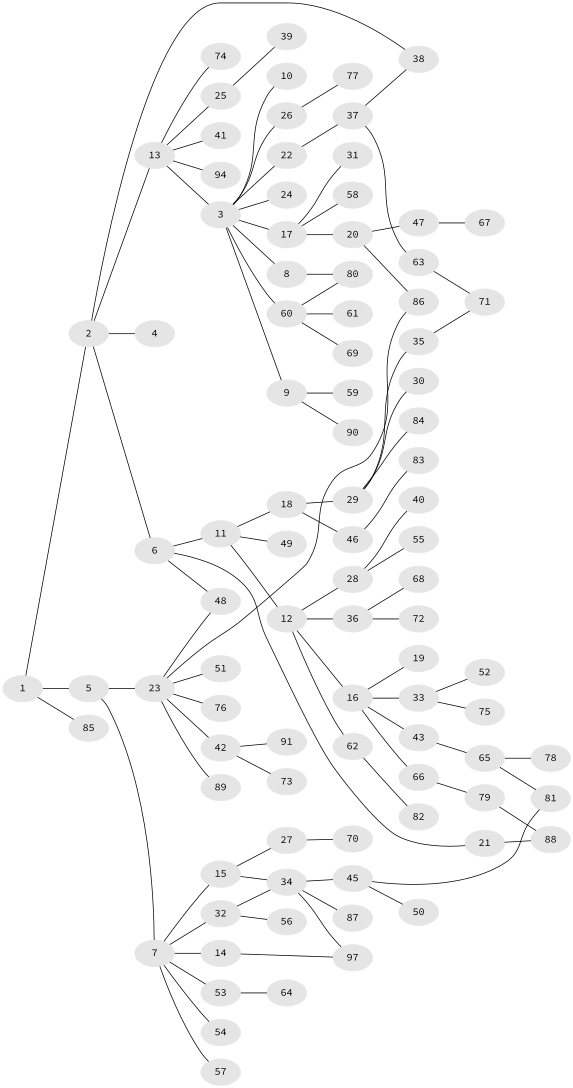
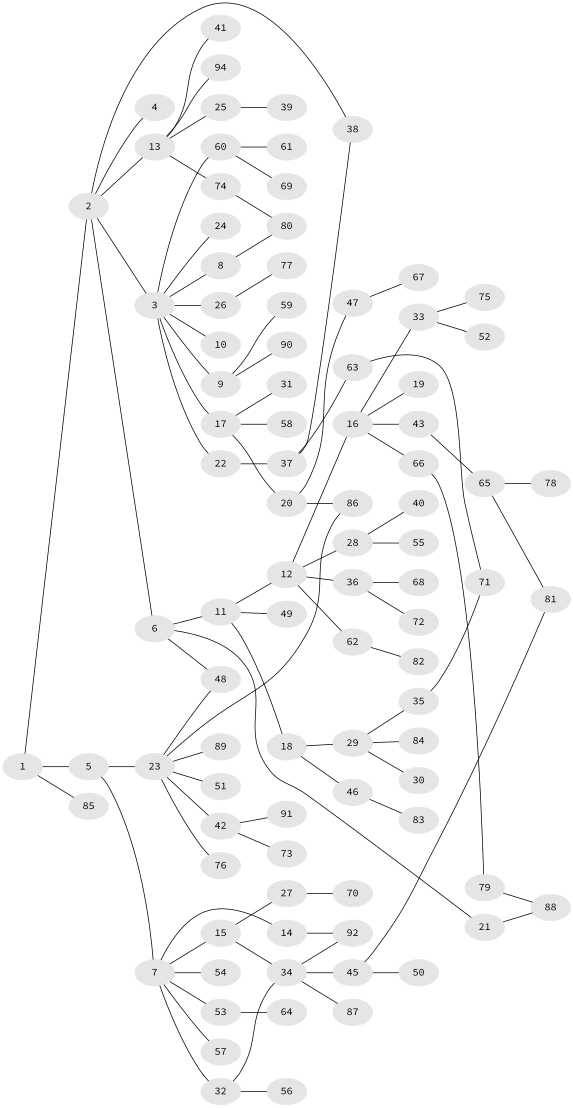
  graph {
    fontname="Source Code Pro"
    rankdir=LR
    node [color=gray90 fontname="Source Code Pro" style=filled]
    edge [fontname="Source Code Pro"]
    1
    2
    5
    85
    3
    4
    6
    13
    38
    7
    23
    8
    9
    10
    17
    22
    24
    26
    60
    11
    21
    48
    25
    41
    n25 [label=94]
    74
    80
    59
    90
    20
    31
    58
    37
    77
    61
    69
    14
    15
    32
    53
    54
    57
    86
    42
    51
    76
    89
    12
    18
    49
    88
-   92 [label=97]
+   92
    27
    34
    56
    64
    16
    28
    36
    62
    29
    46
    19
    33
    43
    66
    40
    55
    68
    72
    82
    39
    70
    45
    87
    52
    75
    65
    79
    47
    30
    35
    84
    83
    67
    63
    73
    91
    71
    50
    81
    78
    1 -- 2
    1 -- 5
    1 -- 85
-   13 -- 3
+   2 -- 3
    2 -- 4
    2 -- 6
    2 -- 13
    2 -- 38
    5 -- 7
    5 -- 23
    3 -- 8
    3 -- 9
    3 -- 10
    3 -- 17
    3 -- 22
    3 -- 24
    3 -- 26
    3 -- 60
    6 -- 11
    6 -- 21
    6 -- 48
    13 -- 25
    13 -- 41
    13 -- n25
    13 -- 74
    7 -- 14
    7 -- 15
    7 -- 32
    7 -- 53
    7 -- 54
    7 -- 57
    23 -- 48
    23 -- 86
    23 -- 42
    23 -- 51
    23 -- 76
    23 -- 89
    8 -- 80
    9 -- 59
    9 -- 90
    17 -- 20
    17 -- 31
    17 -- 58
    22 -- 37
    26 -- 77
    60 -- 61
    60 -- 69
    11 -- 12
    11 -- 18
    11 -- 49
    21 -- 88
    25 -- 39
-   60 -- 80
+   74 -- 80
    20 -- 86
    20 -- 47
    37 -- 38
    37 -- 63
    14 -- 92
    15 -- 27
    15 -- 34
    32 -- 34
    32 -- 56
    53 -- 64
    42 -- 73
    42 -- 91
    12 -- 16
    12 -- 28
    12 -- 36
    12 -- 62
    18 -- 29
    18 -- 46
    27 -- 70
    34 -- 92
    34 -- 45
    34 -- 87
    16 -- 19
    16 -- 33
    16 -- 43
    16 -- 66
    28 -- 40
    28 -- 55
    36 -- 68
    36 -- 72
    62 -- 82
    29 -- 30
    29 -- 35
    29 -- 84
    46 -- 83
    33 -- 52
    33 -- 75
    43 -- 65
    66 -- 79
    45 -- 50
    45 -- 81
    65 -- 81
    65 -- 78
    79 -- 88
    47 -- 67
    35 -- 71
    63 -- 71
  }
